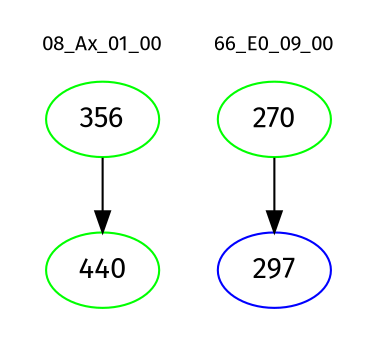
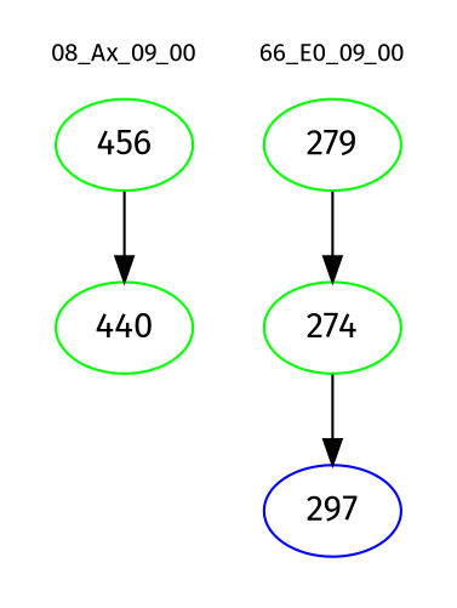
  digraph {
    fontname="Fira Sans"
    node [color=green fontname="Fira Sans"]
    edge [color=black fontname="Fira Sans"]
-   n1 [label=356]
+   n1 [label=456]
    n2 [label=440]
-   n4 [label=270]
+   n3 [label=279]
+   n4 [label=274]
    n5 [color=blue label=297]
    subgraph cluster_1 {
      color=white
      fontsize=10
-     label="08_Ax_01_00"
+     label="08_Ax_09_00"
      n1
      n2
    }
    subgraph cluster_2 {
      color=white
      fontsize=10
      label="66_E0_09_00"
+     n3
      n4
      n5
    }
    n1 -> n2
+   n3 -> n4
    n4 -> n5
  }
